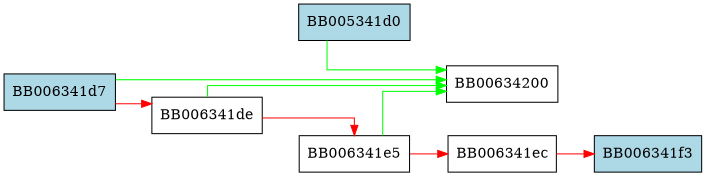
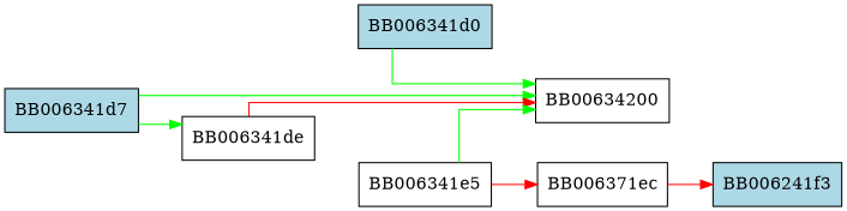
  digraph {
    rankdir=LR
    splines=ortho
    node [fillcolor=white shape=box style=filled]
    edge [color=green]
-   BB006341d0 [fillcolor=lightblue label=BB005341d0]
+   BB006341d0 [fillcolor=lightblue]
    BB00634200
    BB006341d7 [fillcolor=lightblue]
    BB006341de
    BB006341e5
-   BB006341ec
-   BB006341f3 [fillcolor=lightblue]
+   BB006341ec [label=BB006371ec]
+   BB006341f3 [fillcolor=lightblue label=BB006241f3]
    BB006341d0 -> BB00634200
    BB006341d7 -> BB00634200
-   BB006341d7 -> BB006341de [color=red]
-   BB006341de -> BB00634200
-   BB006341de -> BB006341e5 [color=red]
+   BB006341d7 -> BB006341de
+   BB006341de -> BB00634200 [color=red]
    BB006341e5 -> BB00634200
    BB006341e5 -> BB006341ec [color=red]
    BB006341ec -> BB006341f3 [color=red]
  }
